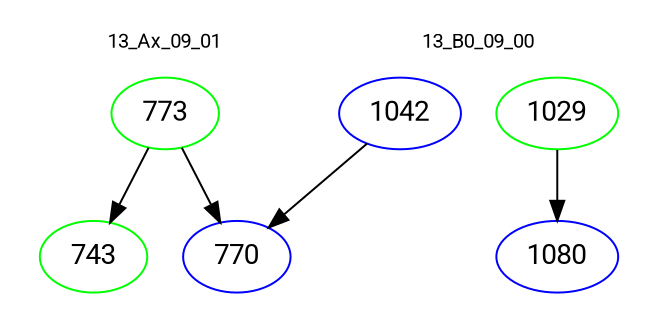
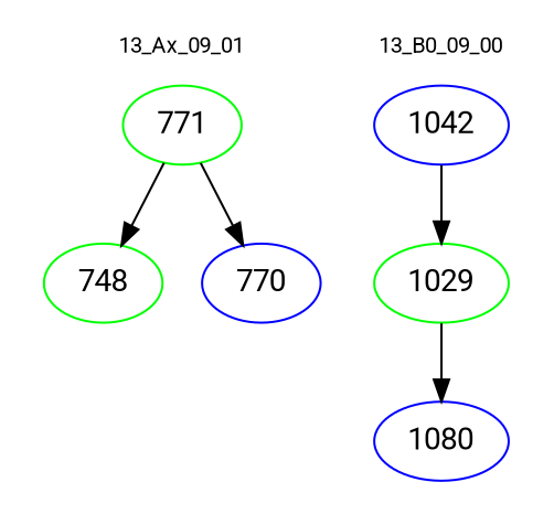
  digraph {
    fontname=Roboto
    node [color=green fontname=Roboto]
    edge [color=black fontname=Roboto]
-   n1 [label=773]
-   n2 [label=743]
+   n1 [label=771]
+   n2 [label=748]
    n3 [color=blue label=770]
    n4 [color=blue label=1042]
    n5 [label=1029]
    n6 [color=blue label=1080]
    subgraph cluster_1 {
      color=white
      fontsize=10
      label="13_Ax_09_01"
      n1
      n2
      n3
    }
    subgraph cluster_2 {
      color=white
      fontsize=10
      label="13_B0_09_00"
      n4
      n5
      n6
    }
    n1 -> n2
    n1 -> n3
-   n4 -> n3
+   n4 -> n5
    n5 -> n6
  }
